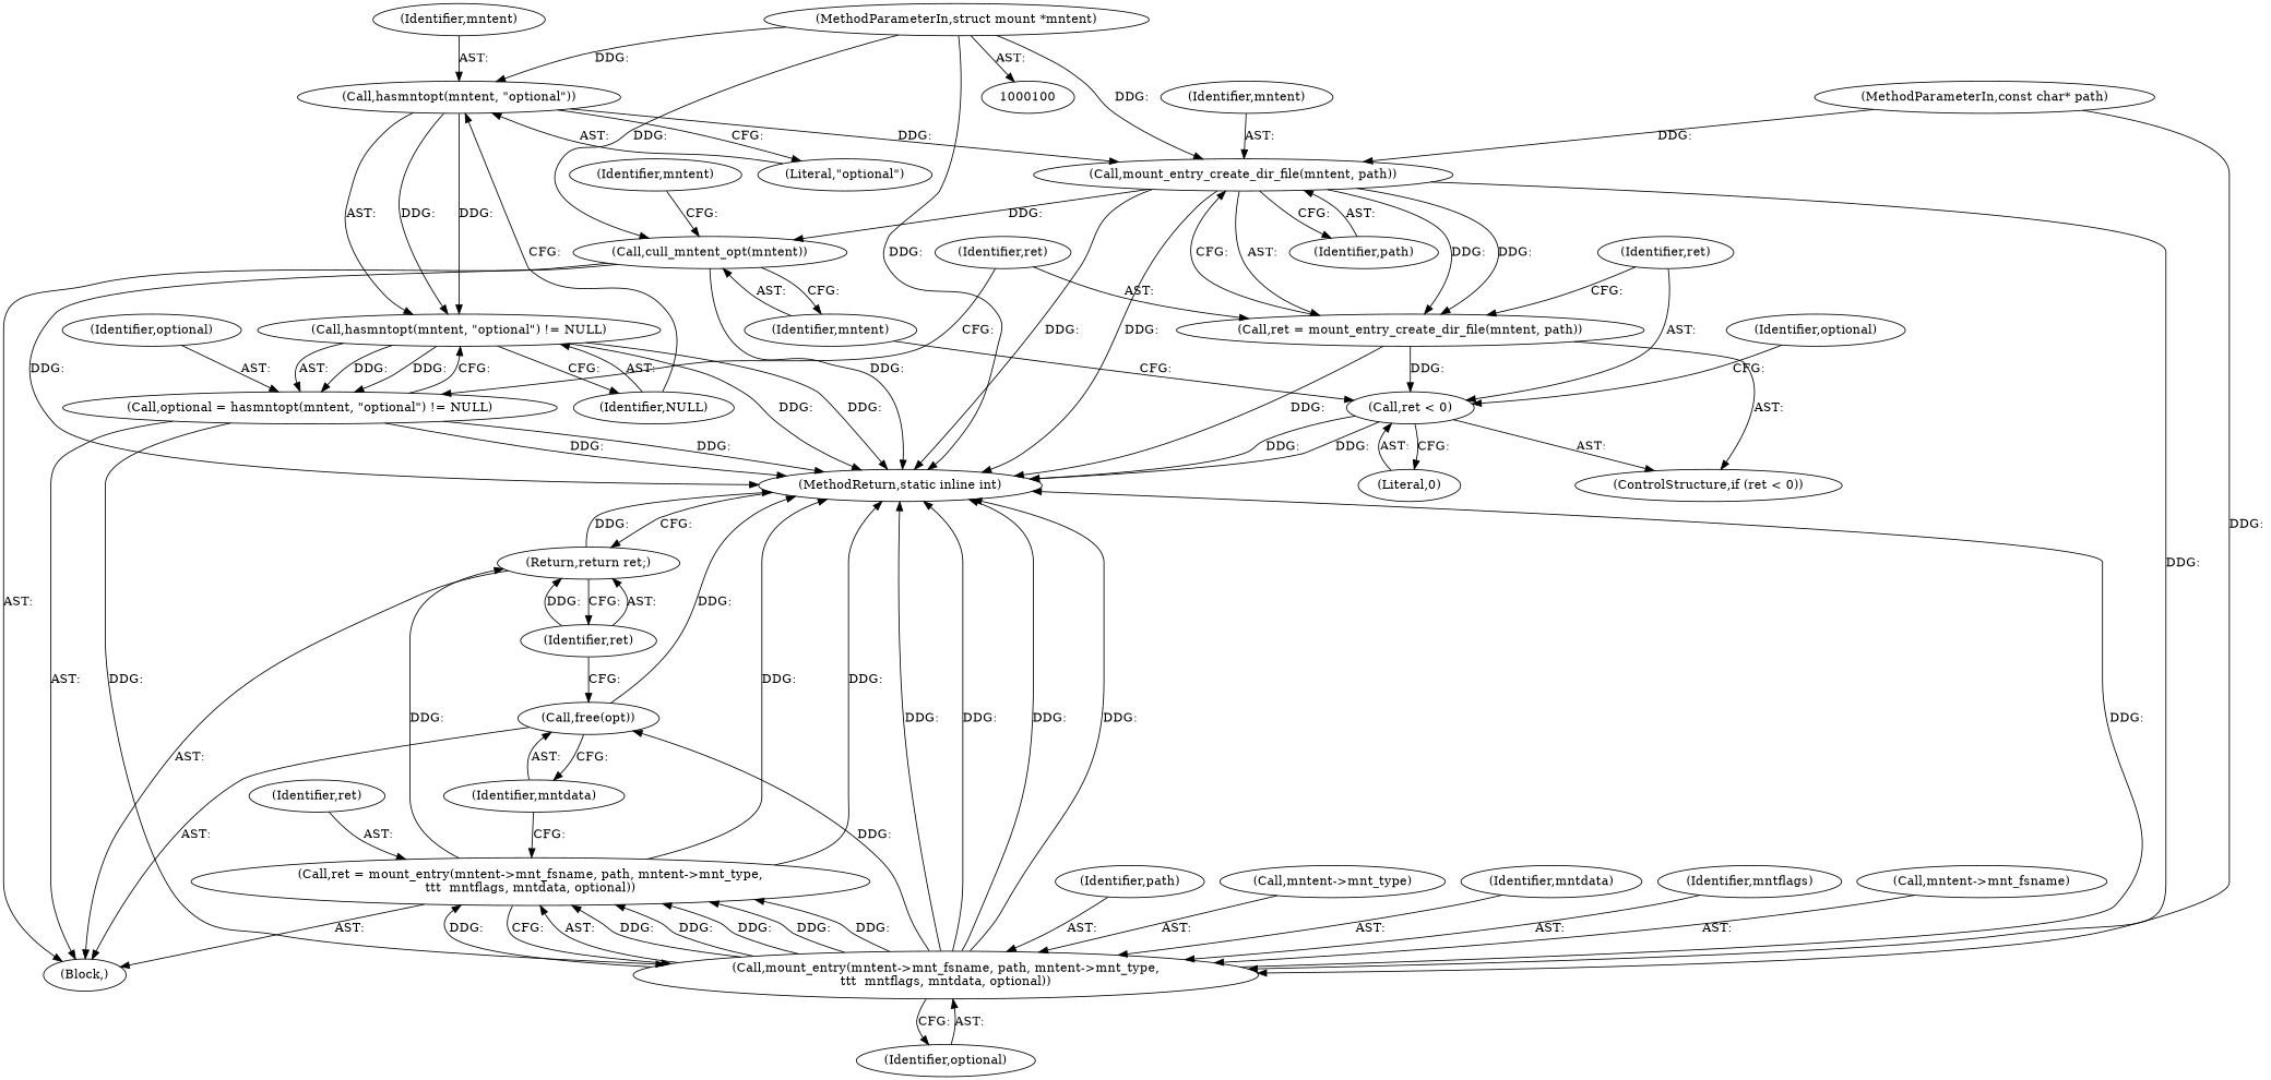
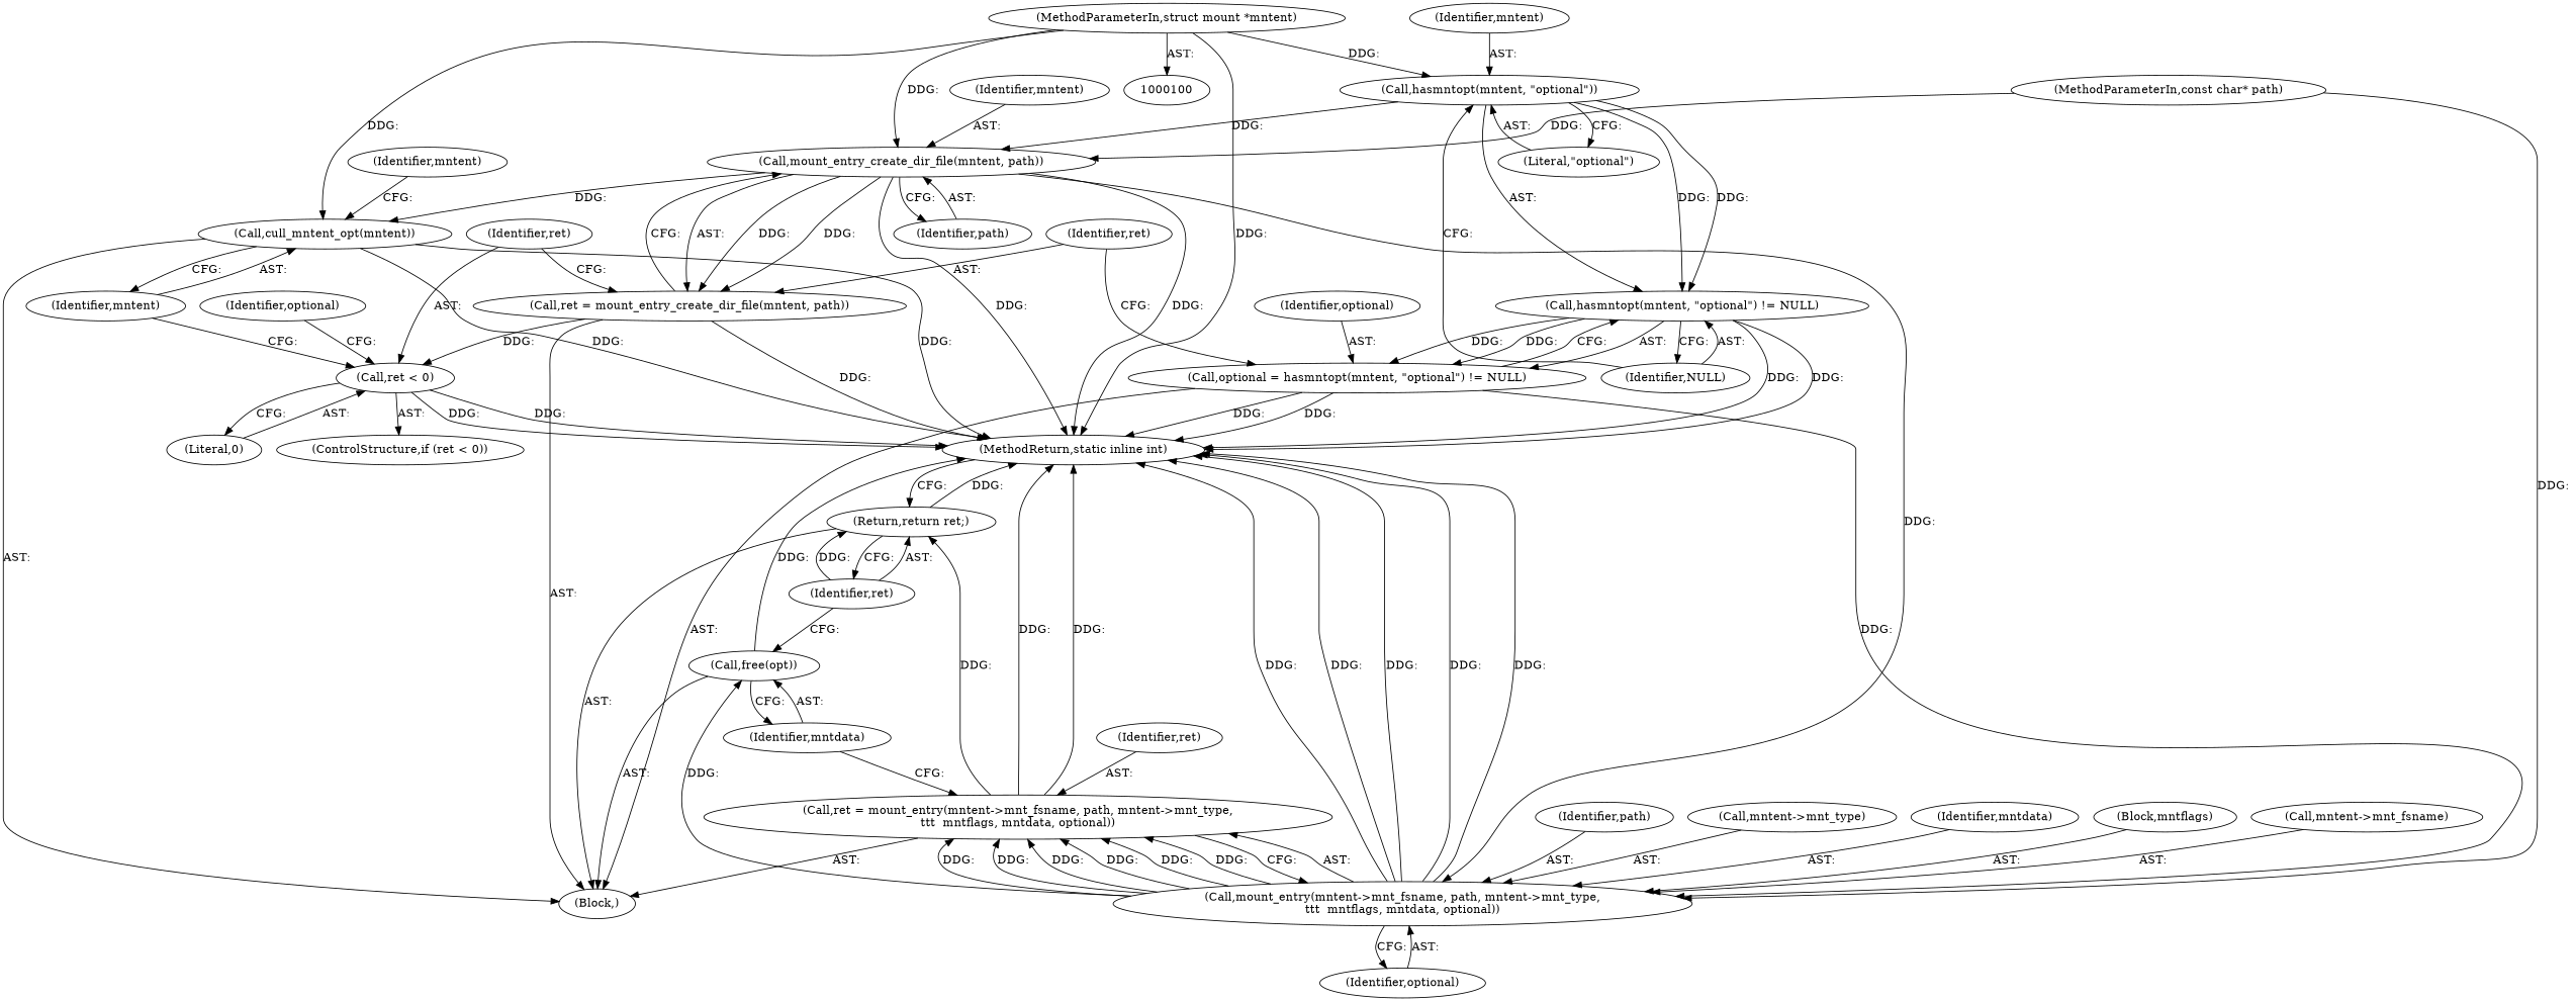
  digraph {
    n1 [label="(Call,hasmntopt(mntent, \"optional\"))"]
    n2 [label="(Call,hasmntopt(mntent, \"optional\") != NULL)"]
    n3 [label="(Call,mount_entry_create_dir_file(mntent, path))"]
    n4 [label="(Literal,\"optional\")"]
    n5 [label="(MethodReturn,static inline int)"]
    n6 [label="(Call,optional = hasmntopt(mntent, \"optional\") != NULL)"]
    n7 [label="(Identifier,NULL)"]
    n8 [label="(Call,cull_mntent_opt(mntent))"]
    n9 [label="(Call,mount_entry(mntent->mnt_fsname, path, mntent->mnt_type,\n\t\t\t  mntflags, mntdata, optional))"]
    n10 [label="(Call,ret = mount_entry_create_dir_file(mntent, path))"]
    n11 [label="(Identifier,path)"]
    n12 [label="(MethodParameterIn,struct mount *mntent)"]
    1000100
    n14 [label="(Block,)"]
    n15 [label="(Identifier,mntent)"]
    n16 [label="(Return,return ret;)"]
    n17 [label="(Call,ret = mount_entry(mntent->mnt_fsname, path, mntent->mnt_type,\n\t\t\t  mntflags, mntdata, optional))"]
    n18 [label="(Call,free(opt))"]
    n19 [label="(Identifier,optional)"]
    n20 [label="(Identifier,mntdata)"]
    n21 [label="(Identifier,ret)"]
    n22 [label="(Call,ret < 0)"]
    n23 [label="(ControlStructure,if (ret < 0))"]
    n24 [label="(Literal,0)"]
    n25 [label="(Identifier,optional)"]
    n26 [label="(Identifier,ret)"]
    n27 [label="(Identifier,path)"]
    n28 [label="(Identifier,optional)"]
    n29 [label="(Call,mntent->mnt_type)"]
    n30 [label="(Identifier,mntent)"]
    n31 [label="(Identifier,mntent)"]
    n32 [label="(Identifier,mntdata)"]
-   n33 [label="(Identifier,mntflags)"]
+   n33 [label="(Block,mntflags)"]
    n34 [label="(Identifier,mntent)"]
    n35 [label="(MethodParameterIn,const char* path)"]
    n36 [label="(Identifier,ret)"]
    n37 [label="(Call,mntent->mnt_fsname)"]
    n38 [label="(Identifier,ret)"]
    n1 -> n2 [label="AST: "]
    n1 -> n2 [label="DDG: "]
    n1 -> n2 [label="DDG: "]
    n1 -> n3 [label="DDG: "]
    n1 -> n4 [label="CFG: "]
    n2 -> n5 [label="DDG: "]
    n2 -> n5 [label="DDG: "]
    n2 -> n6 [label="AST: "]
    n2 -> n6 [label="DDG: "]
    n2 -> n6 [label="DDG: "]
    n2 -> n7 [label="CFG: "]
    n3 -> n5 [label="DDG: "]
    n3 -> n5 [label="DDG: "]
    n3 -> n8 [label="DDG: "]
    n3 -> n9 [label="DDG: "]
    n3 -> n10 [label="AST: "]
    n3 -> n10 [label="DDG: "]
    n3 -> n10 [label="DDG: "]
    n3 -> n11 [label="CFG: "]
    n4 -> n1 [label="AST: "]
    n5 -> n16 [label="CFG: "]
    n6 -> n2 [label="CFG: "]
    n6 -> n5 [label="DDG: "]
    n6 -> n5 [label="DDG: "]
    n6 -> n9 [label="DDG: "]
    n6 -> n14 [label="AST: "]
    n7 -> n1 [label="CFG: "]
    n7 -> n2 [label="AST: "]
    n8 -> n5 [label="DDG: "]
    n8 -> n5 [label="DDG: "]
    n8 -> n14 [label="AST: "]
    n8 -> n15 [label="CFG: "]
    n9 -> n5 [label="DDG: "]
    n9 -> n5 [label="DDG: "]
    n9 -> n5 [label="DDG: "]
    n9 -> n5 [label="DDG: "]
    n9 -> n5 [label="DDG: "]
    n9 -> n17 [label="AST: "]
    n9 -> n17 [label="DDG: "]
    n9 -> n17 [label="DDG: "]
    n9 -> n17 [label="DDG: "]
    n9 -> n17 [label="DDG: "]
    n9 -> n17 [label="DDG: "]
    n9 -> n17 [label="DDG: "]
    n9 -> n18 [label="DDG: "]
    n9 -> n19 [label="CFG: "]
    n10 -> n3 [label="CFG: "]
    n10 -> n5 [label="DDG: "]
-   n10 -> n23 [label="AST: "]
+   n10 -> n14 [label="AST: "]
    n10 -> n22 [label="DDG: "]
    n11 -> n3 [label="AST: "]
    n12 -> n1 [label="DDG: "]
    n12 -> n3 [label="DDG: "]
    n12 -> n5 [label="DDG: "]
    n12 -> n8 [label="DDG: "]
    n12 -> 1000100 [label="AST: "]
    n15 -> n8 [label="AST: "]
    n15 -> n22 [label="CFG: "]
    n16 -> n5 [label="DDG: "]
    n16 -> n14 [label="AST: "]
    n16 -> n21 [label="CFG: "]
    n17 -> n5 [label="DDG: "]
    n17 -> n5 [label="DDG: "]
    n17 -> n9 [label="CFG: "]
    n17 -> n14 [label="AST: "]
    n17 -> n16 [label="DDG: "]
    n18 -> n5 [label="DDG: "]
    n18 -> n14 [label="AST: "]
    n18 -> n20 [label="CFG: "]
    n19 -> n9 [label="AST: "]
    n20 -> n17 [label="CFG: "]
    n20 -> n18 [label="AST: "]
    n21 -> n16 [label="AST: "]
    n21 -> n16 [label="DDG: "]
    n21 -> n18 [label="CFG: "]
    n22 -> n5 [label="DDG: "]
    n22 -> n5 [label="DDG: "]
    n22 -> n23 [label="AST: "]
    n22 -> n24 [label="CFG: "]
    n24 -> n22 [label="AST: "]
    n25 -> n22 [label="CFG: "]
    n26 -> n10 [label="CFG: "]
    n26 -> n22 [label="AST: "]
    n27 -> n9 [label="AST: "]
    n28 -> n6 [label="AST: "]
    n29 -> n9 [label="AST: "]
    n30 -> n3 [label="AST: "]
    n31 -> n8 [label="CFG: "]
    n32 -> n9 [label="AST: "]
    n33 -> n9 [label="AST: "]
    n34 -> n1 [label="AST: "]
    n35 -> n3 [label="DDG: "]
    n35 -> n9 [label="DDG: "]
    n36 -> n6 [label="CFG: "]
    n36 -> n10 [label="AST: "]
    n37 -> n9 [label="AST: "]
    n38 -> n17 [label="AST: "]
  }
